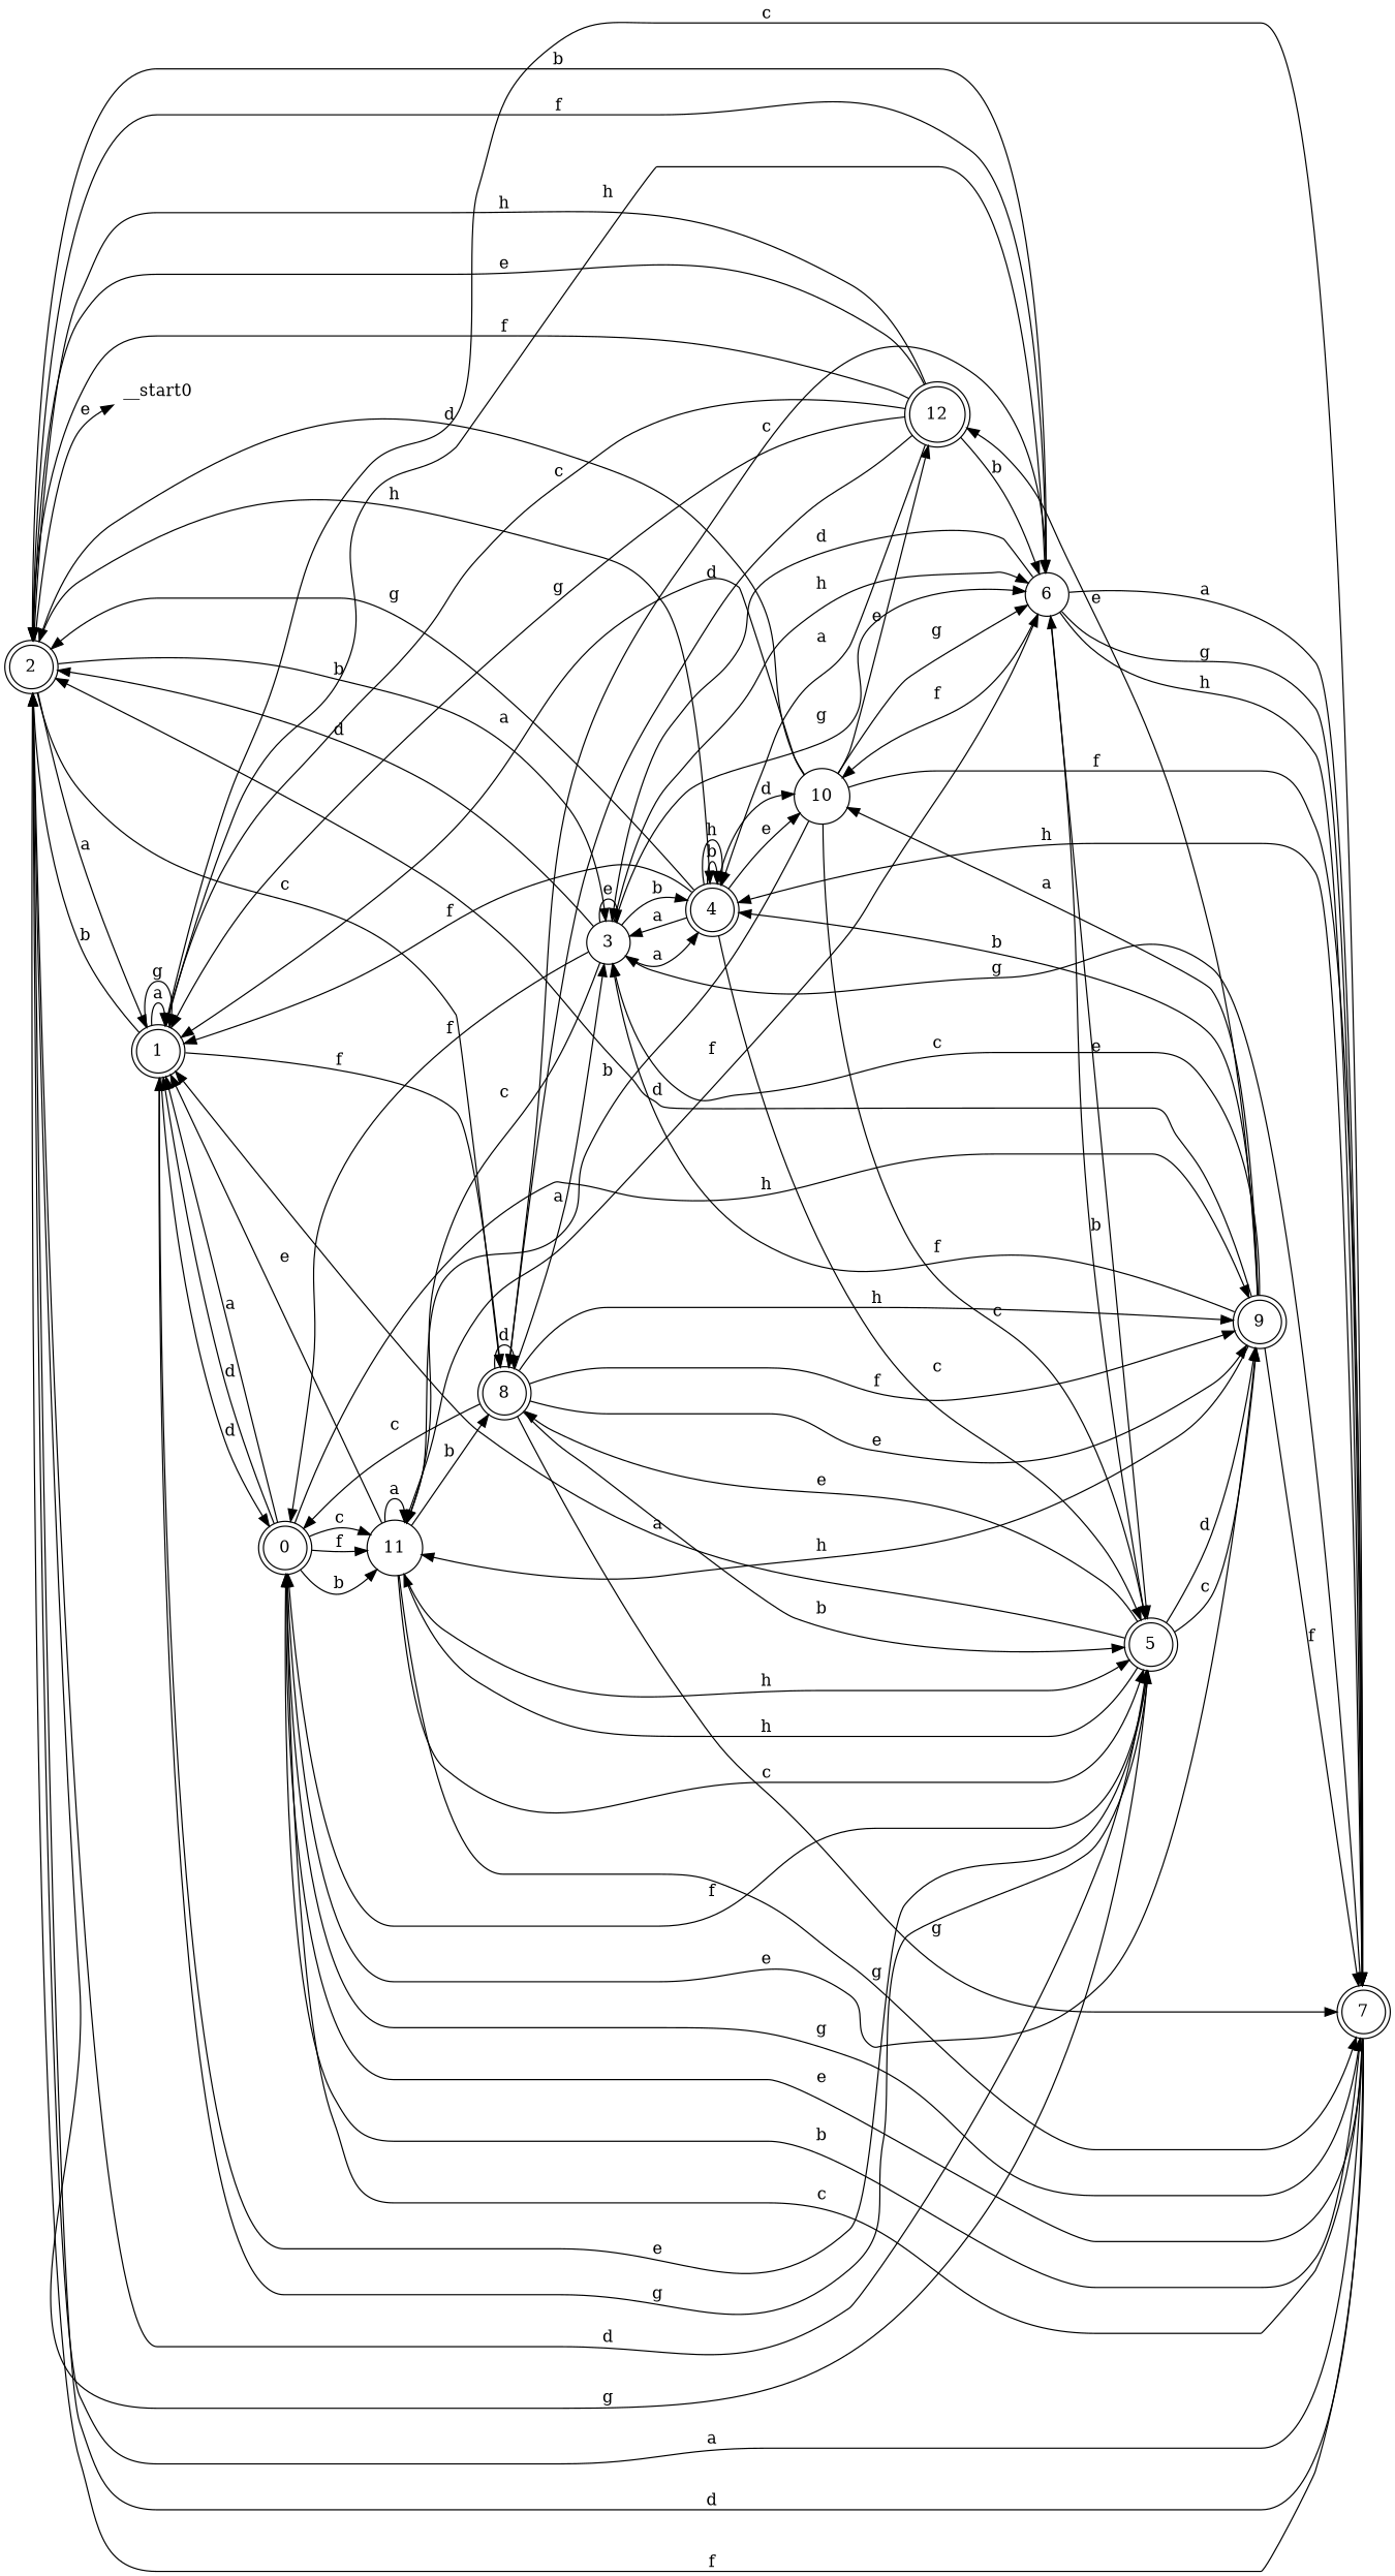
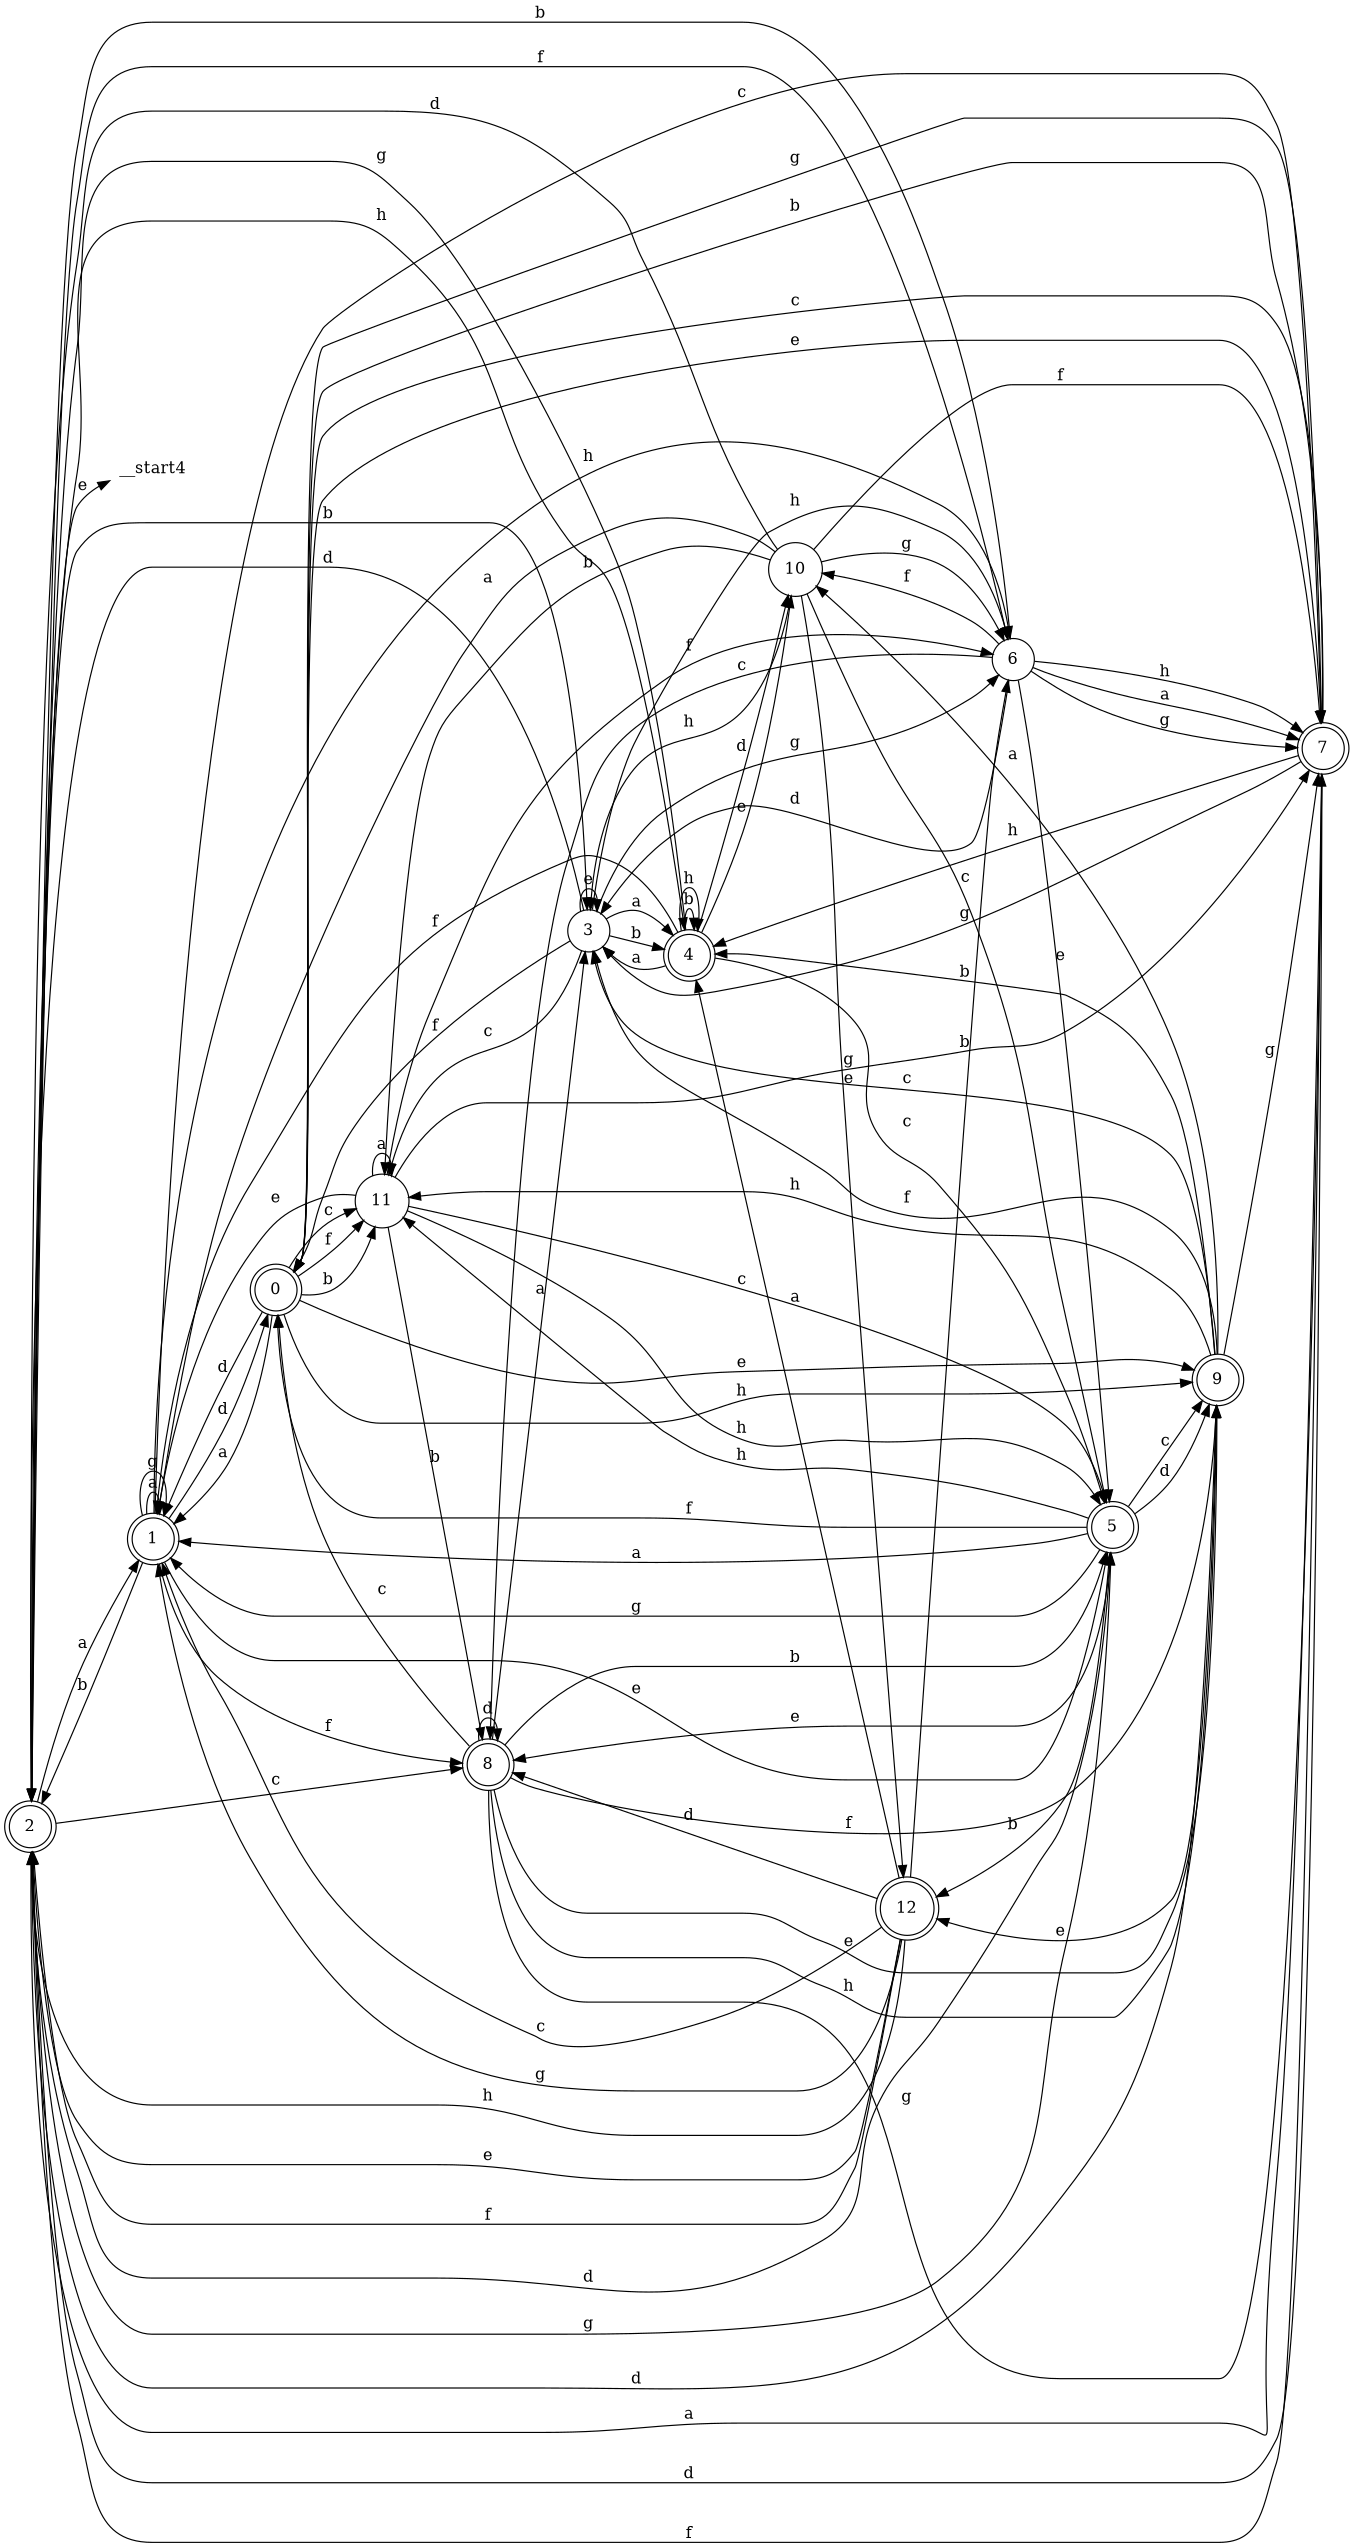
  digraph {
    fontname="DejaVu Serif"
    rankdir=LR
    node [fontname="DejaVu Serif" shape=doublecircle color=black fillcolor=white style="rounded,filled"]
    edge [fontname="DejaVu Serif"]
-   __start0 [shape=none color="" fillcolor="" style=""]
+   __start0 [shape=none label=__start4 color="" fillcolor="" style=""]
    n2 [label=0]
    n3 [label=1]
    n4 [label=7]
    n5 [label=9]
    n6 [label=11 shape=circle style=filled]
    n7 [label=2]
    n8 [label=5]
    n9 [label=6 shape=circle style=filled]
    n10 [label=8 style=filled]
    n11 [label=3 shape=circle style=filled]
    n12 [label=4]
    n13 [label=10 shape=circle style=filled]
    n14 [label=12]
    n2 -> n3 [label=a]
    n2 -> n3 [label=d]
    n2 -> n4 [label=g]
    n2 -> n5 [label=e]
    n2 -> n5 [label=h]
    n2 -> n6 [label=b]
    n2 -> n6 [label=c]
    n2 -> n6 [label=f]
    n3 -> n2 [label=d]
    n3 -> n3 [label=a]
    n3 -> n3 [label=g]
    n3 -> n4 [label=c]
    n3 -> n7 [label=b]
    n3 -> n8 [label=e]
    n3 -> n9 [label=h]
    n3 -> n10 [label=f]
    n4 -> n2 [label=b]
    n4 -> n2 [label=c]
    n4 -> n2 [label=e]
    n4 -> n7 [label=a]
    n4 -> n7 [label=d]
    n4 -> n7 [label=f]
    n4 -> n11 [label=g]
    n4 -> n12 [label=h]
-   n5 -> n4 [label=f]
+   n5 -> n4 [label=g]
    n5 -> n6 [label=h]
    n5 -> n7 [label=d]
    n5 -> n11 [label=c]
    n5 -> n11 [label=f]
    n5 -> n12 [label=b]
    n5 -> n13 [label=a]
    n5 -> n14 [label=e]
    n6 -> n3 [label=e]
    n6 -> n4 [label=g]
    n6 -> n6 [label=a]
    n6 -> n8 [label=c]
    n6 -> n8 [label=h]
    n6 -> n9 [label=f]
    n6 -> n10 [label=b]
    n7 -> __start0 [label=e]
    n7 -> n3 [label=a]
    n7 -> n8 [label=d]
    n7 -> n8 [label=g]
    n7 -> n9 [label=f]
    n7 -> n10 [label=c]
    n7 -> n11 [label=b]
    n7 -> n12 [label=h]
    n8 -> n2 [label=f]
    n8 -> n3 [label=a]
    n8 -> n3 [label=g]
    n8 -> n5 [label=c]
    n8 -> n5 [label=d]
    n8 -> n6 [label=h]
-   n8 -> n9 [label=b]
+   n8 -> n14 [label=b]
    n8 -> n10 [label=e]
    n9 -> n4 [label=a]
    n9 -> n4 [label=g]
    n9 -> n4 [label=h]
    n9 -> n7 [label=b]
    n9 -> n8 [label=e]
    n9 -> n10 [label=c]
    n9 -> n11 [label=d]
    n9 -> n13 [label=f]
    n10 -> n2 [label=c]
    n10 -> n4 [label=g]
    n10 -> n5 [label=e]
    n10 -> n5 [label=f]
    n10 -> n5 [label=h]
    n10 -> n8 [label=b]
    n10 -> n10 [label=d]
    n10 -> n11 [label=a]
    n11 -> n2 [label=f]
    n11 -> n6 [label=c]
    n11 -> n7 [label=d]
    n11 -> n9 [label=g]
    n11 -> n9 [label=h]
    n11 -> n11 [label=e]
    n11 -> n12 [label=a]
    n11 -> n12 [label=b]
    n12 -> n3 [label=f]
    n12 -> n7 [label=g]
    n12 -> n8 [label=c]
    n12 -> n11 [label=a]
    n12 -> n12 [label=b]
    n12 -> n12 [label=h]
    n12 -> n13 [label=d]
    n12 -> n13 [label=e]
    n13 -> n3 [label=a]
    n13 -> n4 [label=f]
    n13 -> n6 [label=b]
    n13 -> n7 [label=d]
    n13 -> n8 [label=c]
    n13 -> n9 [label=g]
+   n13 -> n11 [label=h]
    n13 -> n14 [label=e]
    n14 -> n3 [label=c]
    n14 -> n3 [label=g]
    n14 -> n7 [label=e]
    n14 -> n7 [label=f]
    n14 -> n7 [label=h]
    n14 -> n9 [label=b]
    n14 -> n10 [label=d]
    n14 -> n12 [label=a]
  }
